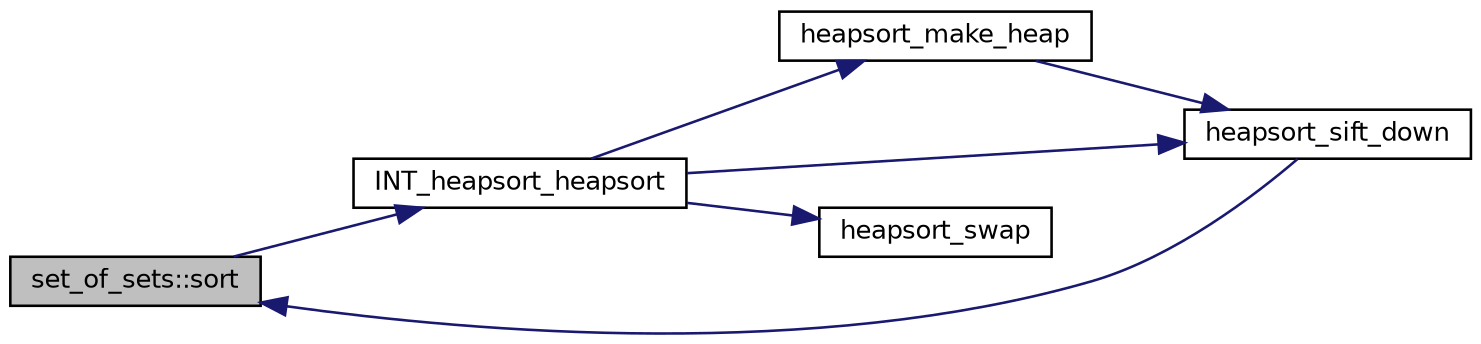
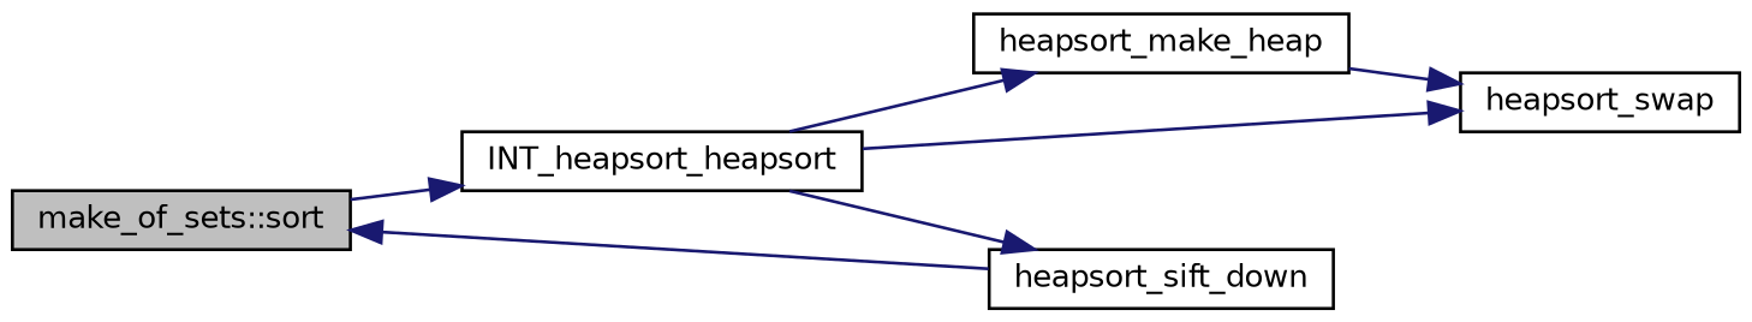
  digraph {
    rankdir=LR
    node [color=black fillcolor=white fontname=Helvetica fontsize=10 shape=record style=filled]
    edge [color=midnightblue fontname=Helvetica fontsize=10 labelfontname=Helvetica labelfontsize=10 style=solid]
-   n1 [fillcolor=grey75 fontcolor=black height=0.2 label="set_of_sets::sort" width=0.4]
+   n1 [fillcolor=grey75 fontcolor=black height=0.2 label="make_of_sets::sort" width=0.4]
    n2 [height=0.2 label=INT_heapsort_heapsort width=0.4]
    n3 [height=0.2 label=heapsort_make_heap width=0.4]
    n4 [height=0.2 label=heapsort_sift_down width=0.4]
    n5 [height=0.2 label=heapsort_swap width=0.4]
    n1 -> n2
    n2 -> n3
    n2 -> n4
    n2 -> n5
-   n3 -> n4
+   n3 -> n5
    n4 -> n1
  }
